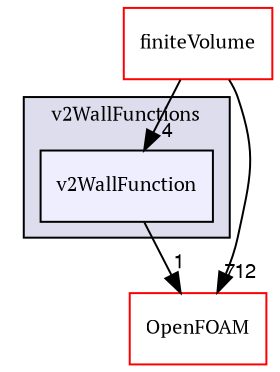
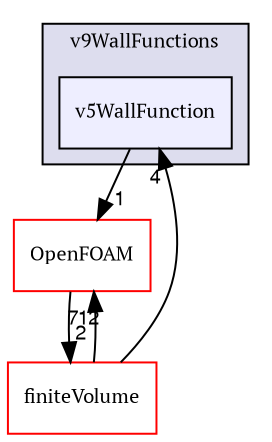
  digraph {
    compound=true
    fontname="PT Serif"
    node [fontname="PT Serif" fontsize=10 shape=box color=red]
    edge [fontname="PT Serif" labeldistance=1.5 labelfontname=FreeSans labelfontsize=10]
-   n1 [fillcolor="#eeeeff" label=v2WallFunction pencolor=black style=filled color=""]
+   n1 [fillcolor="#eeeeff" label=v5WallFunction pencolor=black style=filled color=""]
    n2 [label=OpenFOAM]
    n3 [label=finiteVolume]
    subgraph cluster_1 {
      bgcolor="#ddddee"
      fontsize=10
-     label=v2WallFunctions
+     label=v9WallFunctions
      pencolor=black
      n1
    }
    n1 -> n2 [headlabel=1]
+   n2 -> n3 [headlabel=2]
    n3 -> n1 [headlabel=4]
    n3 -> n2 [headlabel=712]
  }
